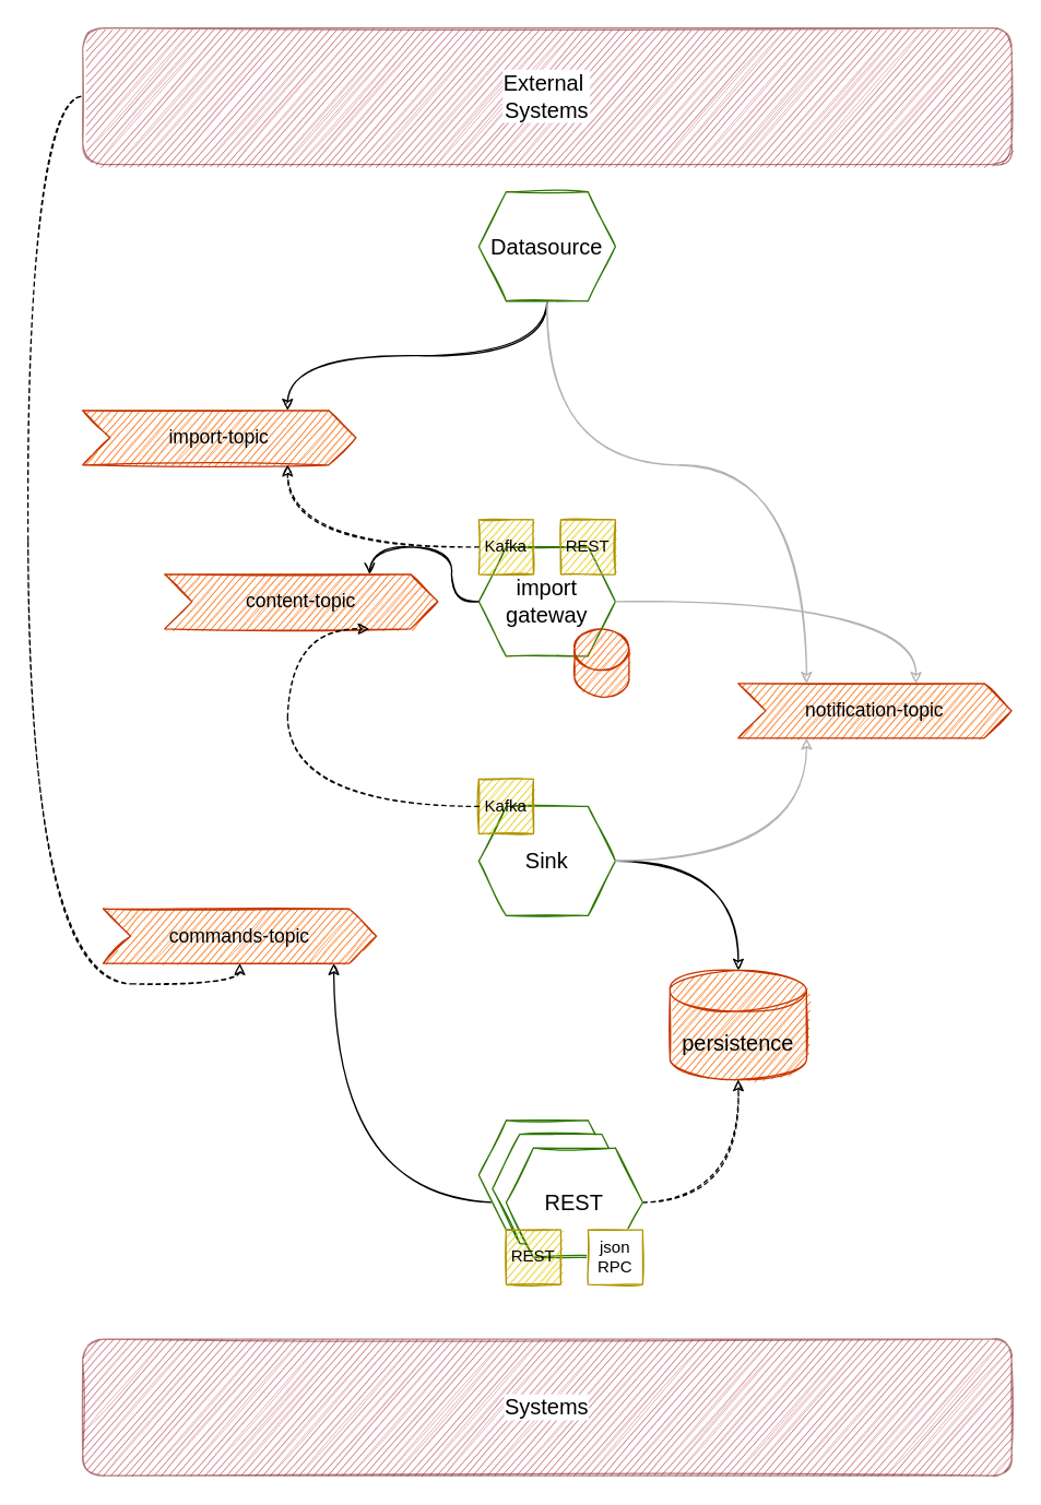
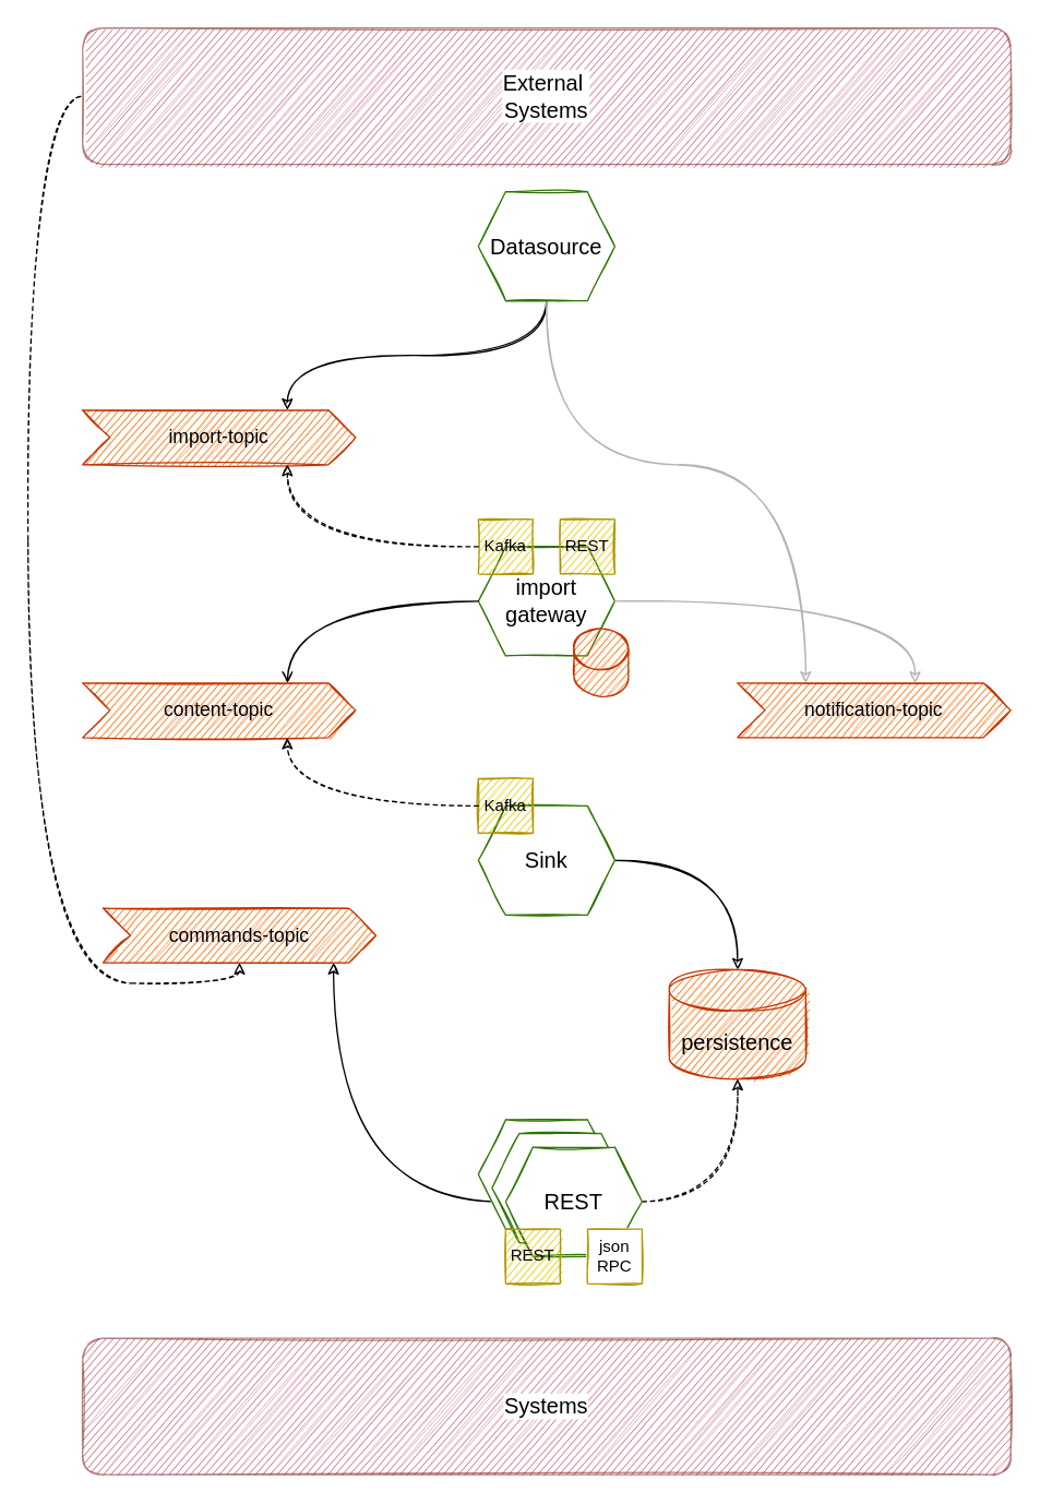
  <mxCell id="0" />
  <mxCell id="1" parent="0" />
  <mxCell id="2" value="&lt;font color=&quot;#000000&quot; style=&quot;font-size: 16px&quot;&gt;persistence&lt;/font&gt;" style="shape=cylinder3;whiteSpace=wrap;html=1;boundedLbl=1;backgroundOutline=1;size=15;rounded=0;glass=0;fillColor=#fa6800;fontColor=#ffffff;strokeColor=#C73500;sketch=1;" parent="1" vertex="1"><mxGeometry x="490" y="710" width="100" height="80" as="geometry" /></mxCell>
  <mxCell id="3" value="" style="group;sketch=1;" parent="1" vertex="1" connectable="0"><mxGeometry x="340" y="380" width="120" height="130" as="geometry" /></mxCell>
  <mxCell id="4" value="&lt;font color=&quot;#000000&quot; style=&quot;font-size: 16px&quot;&gt;import&lt;br&gt;gateway&lt;br&gt;&lt;/font&gt;" style="shape=hexagon;perimeter=hexagonPerimeter2;whiteSpace=wrap;html=1;fixedSize=1;strokeColor=#2D7600;fontColor=#ffffff;fillColor=#FFFFFF;sketch=1;" parent="3" vertex="1"><mxGeometry x="10" y="20" width="100" height="80" as="geometry" /></mxCell>
  <mxCell id="5" value="&lt;font style=&quot;font-size: 12px&quot;&gt;REST&lt;/font&gt;" style="rounded=0;whiteSpace=wrap;html=1;fillColor=#e3c800;strokeColor=#B09500;fontStyle=0;glass=0;fontColor=#000000;sketch=1;" parent="3" vertex="1"><mxGeometry x="70" width="40" height="40" as="geometry" /></mxCell>
  <mxCell id="6" value="&lt;font style=&quot;font-size: 12px&quot;&gt;Kafka&lt;/font&gt;" style="rounded=0;whiteSpace=wrap;html=1;fillColor=#e3c800;strokeColor=#B09500;fontStyle=0;glass=0;fontColor=#000000;sketch=1;" parent="3" vertex="1"><mxGeometry x="10" width="40" height="40" as="geometry" /></mxCell>
  <mxCell id="7" value="" style="shape=cylinder3;whiteSpace=wrap;html=1;boundedLbl=1;backgroundOutline=1;size=15;rounded=0;glass=0;fillColor=#fa6800;fontColor=#ffffff;strokeColor=#C73500;sketch=1;" vertex="1" parent="3"><mxGeometry x="80" y="80" width="40" height="50" as="geometry" /></mxCell>
- <mxCell id="8" value="content-topic" style="shape=step;perimeter=stepPerimeter;whiteSpace=wrap;html=1;fixedSize=1;rounded=0;glass=0;fillColor=#fa6800;strokeColor=#C73500;fontSize=14;fontColor=#000000;sketch=1;" parent="1" vertex="1"><mxGeometry x="120" y="420" width="200" height="40" as="geometry" /></mxCell>
+ <mxCell id="8" value="content-topic" style="shape=step;perimeter=stepPerimeter;whiteSpace=wrap;html=1;fixedSize=1;rounded=0;glass=0;fillColor=#fa6800;strokeColor=#C73500;fontSize=14;fontColor=#000000;sketch=1;" parent="1" vertex="1"><mxGeometry x="60" y="500" width="200" height="40" as="geometry" /></mxCell>
  <mxCell id="9" style="edgeStyle=orthogonalEdgeStyle;curved=1;rounded=0;orthogonalLoop=1;jettySize=auto;html=1;entryX=0.75;entryY=0;entryDx=0;entryDy=0;strokeColor=#000000;fontSize=16;fontColor=#000000;sketch=1;exitX=0;exitY=0.5;exitDx=0;exitDy=0;endArrow=open;" parent="1" source="4" target="8" edge="1"><mxGeometry relative="1" as="geometry" /></mxCell>
  <mxCell id="10" value="import-topic" style="shape=step;perimeter=stepPerimeter;whiteSpace=wrap;html=1;fixedSize=1;rounded=0;glass=0;fillColor=#fa6800;strokeColor=#C73500;fontSize=14;fontColor=#000000;sketch=1;" parent="1" vertex="1"><mxGeometry x="60" y="300" width="200" height="40" as="geometry" /></mxCell>
  <mxCell id="11" style="edgeStyle=orthogonalEdgeStyle;curved=1;rounded=0;orthogonalLoop=1;jettySize=auto;html=1;entryX=0.5;entryY=1;entryDx=0;entryDy=0;entryPerimeter=0;strokeColor=#000000;fontSize=14;fontColor=#000000;dashed=1;sketch=1;exitX=1;exitY=0.5;exitDx=0;exitDy=0;" parent="1" source="31" target="2" edge="1"><mxGeometry relative="1" as="geometry" /></mxCell>
  <mxCell id="12" style="edgeStyle=orthogonalEdgeStyle;curved=1;rounded=0;orthogonalLoop=1;jettySize=auto;html=1;entryX=0.5;entryY=0;entryDx=0;entryDy=0;entryPerimeter=0;strokeColor=#000000;fontColor=#000000;sketch=1;exitX=1;exitY=0.5;exitDx=0;exitDy=0;" parent="1" source="14" target="2" edge="1"><mxGeometry relative="1" as="geometry"><mxPoint x="660" y="660" as="sourcePoint" /></mxGeometry></mxCell>
  <mxCell id="13" value="" style="group;sketch=1;" parent="1" vertex="1" connectable="0"><mxGeometry x="350" y="570" width="100" height="100" as="geometry" /></mxCell>
  <mxCell id="14" value="&lt;font color=&quot;#000000&quot; style=&quot;font-size: 16px&quot;&gt;Sink&lt;br&gt;&lt;/font&gt;" style="shape=hexagon;perimeter=hexagonPerimeter2;whiteSpace=wrap;html=1;fixedSize=1;strokeColor=#2D7600;fontColor=#ffffff;fillColor=#FFFFFF;sketch=1;" parent="13" vertex="1"><mxGeometry y="20" width="100" height="80" as="geometry" /></mxCell>
  <mxCell id="15" value="&lt;font style=&quot;font-size: 12px&quot;&gt;Kafka&lt;/font&gt;" style="rounded=0;whiteSpace=wrap;html=1;fillColor=#e3c800;strokeColor=#B09500;fontStyle=0;glass=0;fontColor=#000000;sketch=1;" parent="13" vertex="1"><mxGeometry width="40" height="40" as="geometry" /></mxCell>
  <mxCell id="16" style="edgeStyle=orthogonalEdgeStyle;curved=1;rounded=0;sketch=1;orthogonalLoop=1;jettySize=auto;html=1;entryX=0.75;entryY=1;entryDx=0;entryDy=0;dashed=1;startArrow=none;startFill=0;strokeColor=#000000;fontColor=#000000;exitX=0;exitY=0.5;exitDx=0;exitDy=0;" parent="1" source="15" target="8" edge="1"><mxGeometry relative="1" as="geometry"><Array as="points"><mxPoint x="210" y="590" /></Array></mxGeometry></mxCell>
  <mxCell id="17" value="notification-topic" style="shape=step;perimeter=stepPerimeter;whiteSpace=wrap;html=1;fixedSize=1;rounded=0;glass=0;fillColor=#fa6800;strokeColor=#C73500;fontSize=14;fontColor=#000000;sketch=1;" parent="1" vertex="1"><mxGeometry x="540" y="500" width="200" height="40" as="geometry" /></mxCell>
  <mxCell id="18" style="edgeStyle=orthogonalEdgeStyle;rounded=0;orthogonalLoop=1;jettySize=auto;html=1;entryX=0;entryY=0.5;entryDx=0;entryDy=0;strokeColor=#000000;curved=1;dashed=1;sketch=1;startArrow=classic;startFill=1;endArrow=none;endFill=0;" parent="1" source="19" target="21" edge="1"><mxGeometry relative="1" as="geometry"><Array as="points"><mxPoint x="20" y="720" /><mxPoint x="20" y="70" /></Array></mxGeometry></mxCell>
  <mxCell id="19" value="commands-topic" style="shape=step;perimeter=stepPerimeter;whiteSpace=wrap;html=1;fixedSize=1;rounded=0;glass=0;fillColor=#fa6800;strokeColor=#C73500;fontSize=14;fontColor=#000000;sketch=1;" parent="1" vertex="1"><mxGeometry x="75" y="665" width="200" height="40" as="geometry" /></mxCell>
  <mxCell id="20" style="edgeStyle=orthogonalEdgeStyle;curved=1;rounded=0;sketch=1;orthogonalLoop=1;jettySize=auto;html=1;entryX=0.844;entryY=1;entryDx=0;entryDy=0;entryPerimeter=0;startArrow=none;startFill=0;endArrow=classic;endFill=1;strokeColor=#000000;" parent="1" source="31" target="19" edge="1"><mxGeometry relative="1" as="geometry" /></mxCell>
  <mxCell id="21" value="&lt;font color=&quot;#000000&quot; style=&quot;font-size: 16px&quot;&gt;External&amp;nbsp;&lt;br&gt;Systems&lt;/font&gt;" style="rounded=1;whiteSpace=wrap;html=1;strokeColor=#6F0000;fillColor=#a20025;fontColor=#ffffff;sketch=1;opacity=50;spacing=13;labelBackgroundColor=#ffffff;labelBorderColor=none;spacingTop=0;" parent="1" vertex="1"><mxGeometry x="60" y="20" width="680" height="100" as="geometry" /></mxCell>
  <mxCell id="22" style="edgeStyle=orthogonalEdgeStyle;curved=1;rounded=0;sketch=1;orthogonalLoop=1;jettySize=auto;html=1;entryX=0.75;entryY=0;entryDx=0;entryDy=0;strokeColor=#000000;exitX=0.5;exitY=1;exitDx=0;exitDy=0;" parent="1" source="34" target="10" edge="1"><mxGeometry relative="1" as="geometry"><mxPoint x="393.88" y="260.96" as="sourcePoint" /></mxGeometry></mxCell>
  <mxCell id="23" style="edgeStyle=orthogonalEdgeStyle;curved=1;rounded=0;sketch=1;orthogonalLoop=1;jettySize=auto;html=1;entryX=0.25;entryY=0;entryDx=0;entryDy=0;strokeColor=#B3B3B3;exitX=0.5;exitY=1;exitDx=0;exitDy=0;" parent="1" source="34" target="17" edge="1"><mxGeometry relative="1" as="geometry"><Array as="points"><mxPoint x="400" y="340" /><mxPoint x="590" y="340" /></Array><mxPoint x="400" y="260" as="sourcePoint" /></mxGeometry></mxCell>
  <mxCell id="24" style="edgeStyle=orthogonalEdgeStyle;rounded=0;sketch=1;orthogonalLoop=1;jettySize=auto;html=1;exitX=0;exitY=0.5;exitDx=0;exitDy=0;entryX=0.75;entryY=1;entryDx=0;entryDy=0;dashed=1;strokeColor=#000000;curved=1;" parent="1" source="6" target="10" edge="1"><mxGeometry relative="1" as="geometry" /></mxCell>
  <mxCell id="25" style="edgeStyle=orthogonalEdgeStyle;curved=1;rounded=0;sketch=1;orthogonalLoop=1;jettySize=auto;html=1;strokeColor=#B3B3B3;" parent="1" source="4" edge="1"><mxGeometry relative="1" as="geometry"><mxPoint x="670" y="500" as="targetPoint" /></mxGeometry></mxCell>
- <mxCell id="26" style="edgeStyle=orthogonalEdgeStyle;curved=1;rounded=0;sketch=1;orthogonalLoop=1;jettySize=auto;html=1;entryX=0.25;entryY=1;entryDx=0;entryDy=0;strokeColor=#B3B3B3;" parent="1" source="14" target="17" edge="1"><mxGeometry relative="1" as="geometry" /></mxCell>
  <mxCell id="27" value="&lt;font color=&quot;#000000&quot;&gt;&lt;span style=&quot;font-size: 16px&quot;&gt;Systems&lt;/span&gt;&lt;/font&gt;" style="rounded=1;whiteSpace=wrap;html=1;strokeColor=#6F0000;fillColor=#a20025;fontColor=#ffffff;sketch=1;opacity=50;spacing=13;labelBackgroundColor=#ffffff;labelBorderColor=none;spacingTop=0;" parent="1" vertex="1"><mxGeometry x="60" y="980" width="680" height="100" as="geometry" /></mxCell>
  <mxCell id="28" value="" style="group" parent="1" vertex="1" connectable="0"><mxGeometry x="350" y="820" width="120" height="120" as="geometry" /></mxCell>
  <mxCell id="29" value="" style="shape=hexagon;perimeter=hexagonPerimeter2;whiteSpace=wrap;html=1;fixedSize=1;strokeColor=#2D7600;fontColor=#ffffff;fillColor=#FFFFFF;sketch=1;" parent="28" vertex="1"><mxGeometry width="100" height="80" as="geometry" /></mxCell>
  <mxCell id="30" value="" style="shape=hexagon;perimeter=hexagonPerimeter2;whiteSpace=wrap;html=1;fixedSize=1;strokeColor=#2D7600;fontColor=#ffffff;fillColor=#FFFFFF;sketch=1;" parent="28" vertex="1"><mxGeometry x="10" y="10" width="100" height="80" as="geometry" /></mxCell>
  <mxCell id="31" value="&lt;font color=&quot;#000000&quot; style=&quot;font-size: 16px&quot;&gt;REST&lt;br&gt;&lt;/font&gt;" style="shape=hexagon;perimeter=hexagonPerimeter2;whiteSpace=wrap;html=1;fixedSize=1;strokeColor=#2D7600;fontColor=#ffffff;fillColor=#FFFFFF;sketch=1;" parent="28" vertex="1"><mxGeometry x="20" y="20" width="100" height="80" as="geometry" /></mxCell>
  <mxCell id="32" value="&lt;font style=&quot;font-size: 12px&quot;&gt;REST&lt;/font&gt;" style="rounded=0;whiteSpace=wrap;html=1;fillColor=#e3c800;strokeColor=#B09500;fontStyle=0;glass=0;fontColor=#000000;sketch=1;" parent="28" vertex="1"><mxGeometry x="20" y="80" width="40" height="40" as="geometry" /></mxCell>
  <mxCell id="33" value="&lt;font style=&quot;font-size: 12px&quot;&gt;json&lt;br&gt;RPC&lt;br&gt;&lt;/font&gt;" style="rounded=0;whiteSpace=wrap;html=1;fillColor=#ffffff;strokeColor=#B09500;fontStyle=0;glass=0;fontColor=#000000;sketch=1;" parent="28" vertex="1"><mxGeometry x="80" y="80" width="40" height="40" as="geometry" /></mxCell>
  <mxCell id="34" value="&lt;font color=&quot;#000000&quot; style=&quot;font-size: 16px&quot;&gt;Datasource&lt;br&gt;&lt;/font&gt;" style="shape=hexagon;perimeter=hexagonPerimeter2;whiteSpace=wrap;html=1;fixedSize=1;strokeColor=#2D7600;fontColor=#ffffff;fillColor=#FFFFFF;sketch=1;flipH=1;" vertex="1" parent="1"><mxGeometry x="350" y="140" width="100" height="80" as="geometry" /></mxCell>
